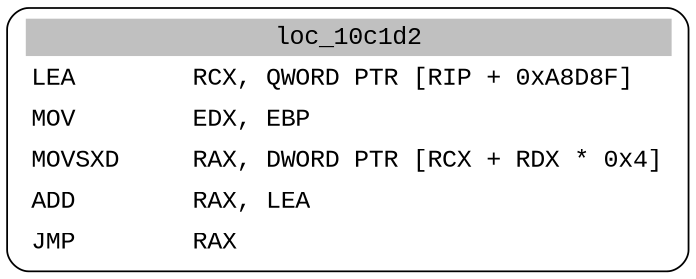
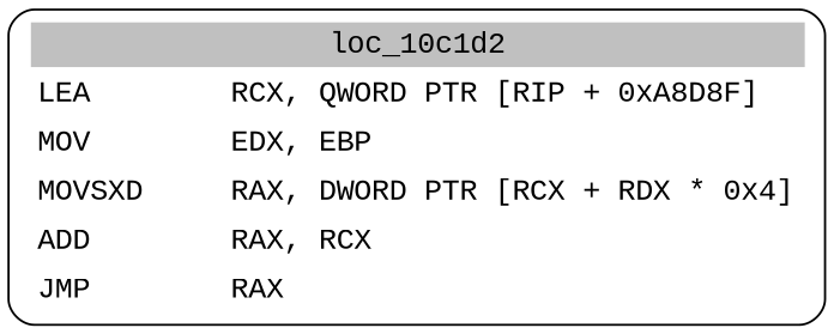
  digraph {
-   n1 [fontname="Courier New" label=<<table border="0" cellborder="0" cellpadding="3"><tr><td align="center" colspan="2" bgcolor="grey">loc_10c1d2</td></tr><tr><td align="left">LEA        RCX, QWORD PTR [RIP + 0xA8D8F]</td></tr><tr><td align="left">MOV        EDX, EBP</td></tr><tr><td align="left">MOVSXD     RAX, DWORD PTR [RCX + RDX * 0x4]</td></tr><tr><td align="left">ADD        RAX, LEA</td></tr><tr><td align="left">JMP        RAX</td></tr></table>> shape=Mrecord]
+   n1 [fontname="Courier New" label=<<table border="0" cellborder="0" cellpadding="3"><tr><td align="center" colspan="2" bgcolor="grey">loc_10c1d2</td></tr><tr><td align="left">LEA        RCX, QWORD PTR [RIP + 0xA8D8F]</td></tr><tr><td align="left">MOV        EDX, EBP</td></tr><tr><td align="left">MOVSXD     RAX, DWORD PTR [RCX + RDX * 0x4]</td></tr><tr><td align="left">ADD        RAX, RCX</td></tr><tr><td align="left">JMP        RAX</td></tr></table>> shape=Mrecord]
  }
